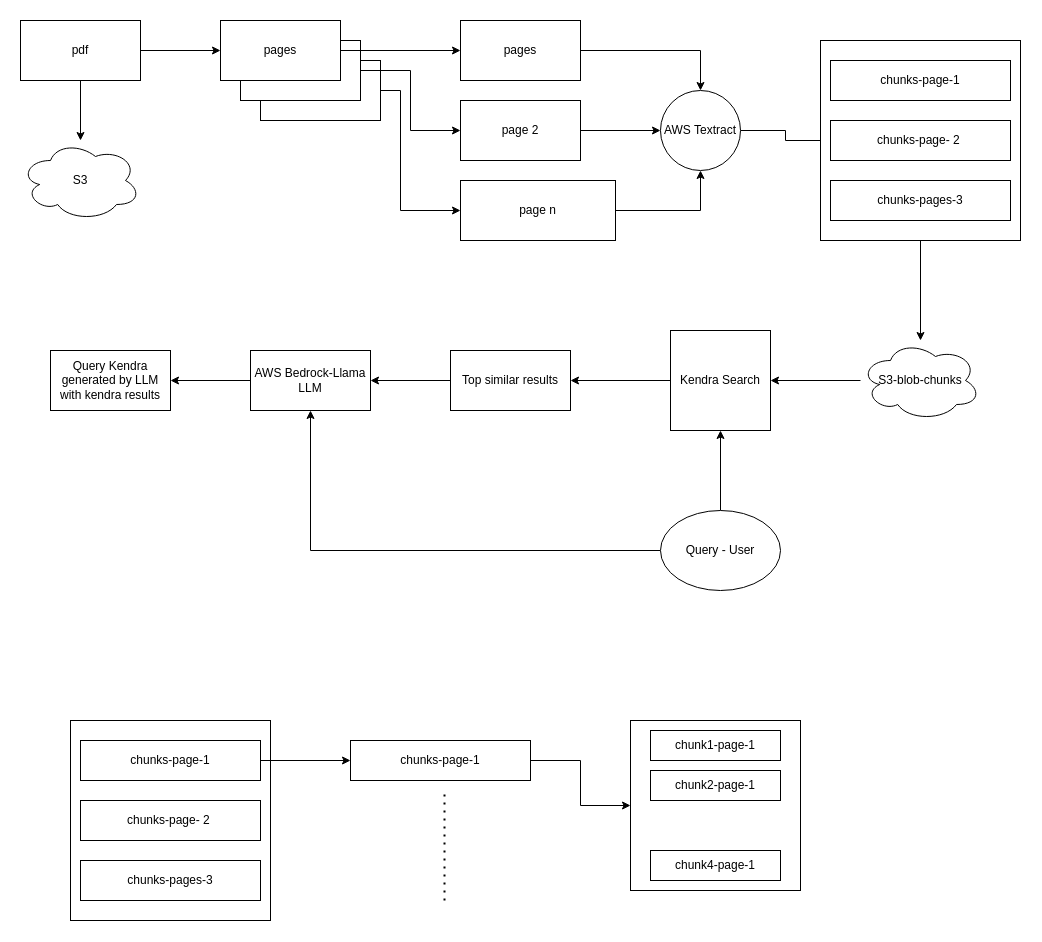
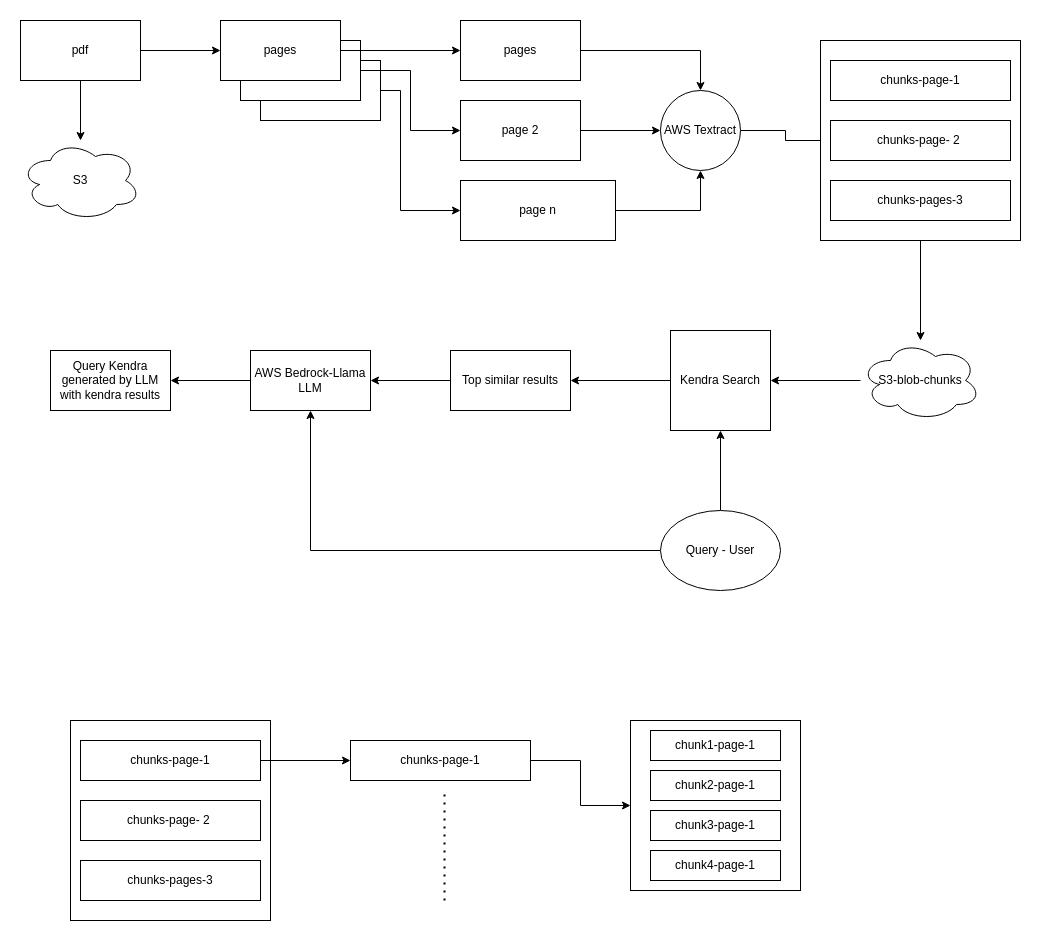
  <mxCell id="0" />
  <mxCell id="1" parent="0" />
  <mxCell id="2" value="" style="edgeStyle=orthogonalEdgeStyle;rounded=0;orthogonalLoop=1;jettySize=auto;html=1;" edge="1" parent="1" source="4" target="16"><mxGeometry relative="1" as="geometry" /></mxCell>
  <mxCell id="3" value="" style="edgeStyle=orthogonalEdgeStyle;rounded=0;orthogonalLoop=1;jettySize=auto;html=1;" edge="1" parent="1" source="4" target="10"><mxGeometry relative="1" as="geometry" /></mxCell>
  <mxCell id="4" value="pdf" style="rounded=0;whiteSpace=wrap;html=1;" vertex="1" parent="1"><mxGeometry x="20" y="20" width="120" height="60" as="geometry" /></mxCell>
  <mxCell id="5" style="edgeStyle=orthogonalEdgeStyle;rounded=0;orthogonalLoop=1;jettySize=auto;html=1;entryX=0;entryY=0.5;entryDx=0;entryDy=0;" edge="1" parent="1" source="6" target="15"><mxGeometry relative="1" as="geometry"><Array as="points"><mxPoint x="400" y="90" /><mxPoint x="400" y="210" /></Array></mxGeometry></mxCell>
  <mxCell id="6" value="" style="rounded=0;whiteSpace=wrap;html=1;" vertex="1" parent="1"><mxGeometry x="260" y="60" width="120" height="60" as="geometry" /></mxCell>
  <mxCell id="7" style="edgeStyle=orthogonalEdgeStyle;rounded=0;orthogonalLoop=1;jettySize=auto;html=1;" edge="1" parent="1" source="8" target="13"><mxGeometry relative="1" as="geometry" /></mxCell>
  <mxCell id="8" value="" style="rounded=0;whiteSpace=wrap;html=1;" vertex="1" parent="1"><mxGeometry x="240" y="40" width="120" height="60" as="geometry" /></mxCell>
  <mxCell id="9" value="" style="edgeStyle=orthogonalEdgeStyle;rounded=0;orthogonalLoop=1;jettySize=auto;html=1;" edge="1" parent="1" source="10" target="25"><mxGeometry relative="1" as="geometry" /></mxCell>
  <mxCell id="10" value="pages" style="rounded=0;whiteSpace=wrap;html=1;" vertex="1" parent="1"><mxGeometry x="220" y="20" width="120" height="60" as="geometry" /></mxCell>
  <mxCell id="11" value="page 1" style="rounded=0;whiteSpace=wrap;html=1;" vertex="1" parent="1"><mxGeometry x="460" y="20" width="120" height="60" as="geometry" /></mxCell>
  <mxCell id="12" value="" style="edgeStyle=orthogonalEdgeStyle;rounded=0;orthogonalLoop=1;jettySize=auto;html=1;" edge="1" parent="1" source="13" target="18"><mxGeometry relative="1" as="geometry" /></mxCell>
  <mxCell id="13" value="page 2" style="rounded=0;whiteSpace=wrap;html=1;" vertex="1" parent="1"><mxGeometry x="460" y="100" width="120" height="60" as="geometry" /></mxCell>
  <mxCell id="14" style="edgeStyle=orthogonalEdgeStyle;rounded=0;orthogonalLoop=1;jettySize=auto;html=1;" edge="1" parent="1" source="15" target="18"><mxGeometry relative="1" as="geometry" /></mxCell>
  <mxCell id="15" value="page n" style="rounded=0;whiteSpace=wrap;html=1;" vertex="1" parent="1"><mxGeometry x="460" y="180" width="155" height="60" as="geometry" /></mxCell>
  <mxCell id="16" value="S3" style="ellipse;shape=cloud;whiteSpace=wrap;html=1;" vertex="1" parent="1"><mxGeometry x="20" y="140" width="120" height="80" as="geometry" /></mxCell>
  <mxCell id="17" value="" style="edgeStyle=orthogonalEdgeStyle;rounded=0;orthogonalLoop=1;jettySize=auto;html=1;" edge="1" parent="1" source="18" target="22"><mxGeometry relative="1" as="geometry" /></mxCell>
  <mxCell id="18" value="AWS Textract" style="ellipse;whiteSpace=wrap;html=1;aspect=fixed;" vertex="1" parent="1"><mxGeometry x="660" y="90" width="80" height="80" as="geometry" /></mxCell>
  <mxCell id="19" value="" style="edgeStyle=orthogonalEdgeStyle;rounded=0;orthogonalLoop=1;jettySize=auto;html=1;" edge="1" parent="1" source="20" target="29"><mxGeometry relative="1" as="geometry" /></mxCell>
  <mxCell id="20" value="" style="whiteSpace=wrap;html=1;aspect=fixed;align=left;" vertex="1" parent="1"><mxGeometry x="820" y="40" width="200" height="200" as="geometry" /></mxCell>
  <mxCell id="21" value="chunks-page-1" style="rounded=0;whiteSpace=wrap;html=1;" vertex="1" parent="1"><mxGeometry x="830" y="60" width="180" height="40" as="geometry" /></mxCell>
  <mxCell id="22" value="chunks-page- 2&amp;nbsp;" style="rounded=0;whiteSpace=wrap;html=1;" vertex="1" parent="1"><mxGeometry x="830" y="120" width="180" height="40" as="geometry" /></mxCell>
  <mxCell id="23" value="chunks-pages-3" style="rounded=0;whiteSpace=wrap;html=1;" vertex="1" parent="1"><mxGeometry x="830" y="180" width="180" height="40" as="geometry" /></mxCell>
  <mxCell id="24" style="edgeStyle=orthogonalEdgeStyle;rounded=0;orthogonalLoop=1;jettySize=auto;html=1;exitX=1;exitY=0.5;exitDx=0;exitDy=0;entryX=0.5;entryY=0;entryDx=0;entryDy=0;" edge="1" parent="1" source="25" target="18"><mxGeometry relative="1" as="geometry" /></mxCell>
  <mxCell id="25" value="pages" style="rounded=0;whiteSpace=wrap;html=1;" vertex="1" parent="1"><mxGeometry x="460" y="20" width="120" height="60" as="geometry" /></mxCell>
  <mxCell id="26" value="" style="edgeStyle=orthogonalEdgeStyle;rounded=0;orthogonalLoop=1;jettySize=auto;html=1;" edge="1" parent="1" source="27" target="34"><mxGeometry relative="1" as="geometry" /></mxCell>
  <mxCell id="27" value="Kendra Search" style="whiteSpace=wrap;html=1;aspect=fixed;" vertex="1" parent="1"><mxGeometry x="670" y="330" width="100" height="100" as="geometry" /></mxCell>
  <mxCell id="28" value="" style="edgeStyle=orthogonalEdgeStyle;rounded=0;orthogonalLoop=1;jettySize=auto;html=1;" edge="1" parent="1" source="29" target="27"><mxGeometry relative="1" as="geometry" /></mxCell>
  <mxCell id="29" value="S3-blob-chunks" style="ellipse;shape=cloud;whiteSpace=wrap;html=1;" vertex="1" parent="1"><mxGeometry x="860" y="340" width="120" height="80" as="geometry" /></mxCell>
  <mxCell id="30" value="" style="edgeStyle=orthogonalEdgeStyle;rounded=0;orthogonalLoop=1;jettySize=auto;html=1;" edge="1" parent="1" source="32" target="27"><mxGeometry relative="1" as="geometry" /></mxCell>
  <mxCell id="31" style="edgeStyle=orthogonalEdgeStyle;rounded=0;orthogonalLoop=1;jettySize=auto;html=1;entryX=0.5;entryY=1;entryDx=0;entryDy=0;" edge="1" parent="1" source="32" target="36"><mxGeometry relative="1" as="geometry" /></mxCell>
  <mxCell id="32" value="Query - User" style="ellipse;whiteSpace=wrap;html=1;" vertex="1" parent="1"><mxGeometry x="660" y="510" width="120" height="80" as="geometry" /></mxCell>
  <mxCell id="33" value="" style="edgeStyle=orthogonalEdgeStyle;rounded=0;orthogonalLoop=1;jettySize=auto;html=1;" edge="1" parent="1" source="34" target="36"><mxGeometry relative="1" as="geometry" /></mxCell>
  <mxCell id="34" value="Top similar results" style="rounded=0;whiteSpace=wrap;html=1;" vertex="1" parent="1"><mxGeometry x="450" y="350" width="120" height="60" as="geometry" /></mxCell>
  <mxCell id="35" value="" style="edgeStyle=orthogonalEdgeStyle;rounded=0;orthogonalLoop=1;jettySize=auto;html=1;" edge="1" parent="1" source="36" target="37"><mxGeometry relative="1" as="geometry" /></mxCell>
  <mxCell id="36" value="AWS Bedrock-Llama LLM" style="rounded=0;whiteSpace=wrap;html=1;" vertex="1" parent="1"><mxGeometry x="250" y="350" width="120" height="60" as="geometry" /></mxCell>
  <mxCell id="37" value="Query Kendra generated by LLM with kendra results" style="whiteSpace=wrap;html=1;rounded=0;" vertex="1" parent="1"><mxGeometry x="50" y="350" width="120" height="60" as="geometry" /></mxCell>
  <mxCell id="38" value="" style="whiteSpace=wrap;html=1;aspect=fixed;align=left;" vertex="1" parent="1"><mxGeometry x="70" y="720" width="200" height="200" as="geometry" /></mxCell>
  <mxCell id="39" value="" style="edgeStyle=orthogonalEdgeStyle;rounded=0;orthogonalLoop=1;jettySize=auto;html=1;" edge="1" parent="1" source="40" target="44"><mxGeometry relative="1" as="geometry" /></mxCell>
  <mxCell id="40" value="chunks-page-1" style="rounded=0;whiteSpace=wrap;html=1;" vertex="1" parent="1"><mxGeometry x="80" y="740" width="180" height="40" as="geometry" /></mxCell>
  <mxCell id="41" value="chunks-page- 2&amp;nbsp;" style="rounded=0;whiteSpace=wrap;html=1;" vertex="1" parent="1"><mxGeometry x="80" y="800" width="180" height="40" as="geometry" /></mxCell>
  <mxCell id="42" value="chunks-pages-3" style="rounded=0;whiteSpace=wrap;html=1;" vertex="1" parent="1"><mxGeometry x="80" y="860" width="180" height="40" as="geometry" /></mxCell>
  <mxCell id="43" value="" style="edgeStyle=orthogonalEdgeStyle;rounded=0;orthogonalLoop=1;jettySize=auto;html=1;" edge="1" parent="1" source="44" target="45"><mxGeometry relative="1" as="geometry" /></mxCell>
  <mxCell id="44" value="chunks-page-1" style="rounded=0;whiteSpace=wrap;html=1;" vertex="1" parent="1"><mxGeometry x="350" y="740" width="180" height="40" as="geometry" /></mxCell>
  <mxCell id="45" value="" style="rounded=0;whiteSpace=wrap;html=1;" vertex="1" parent="1"><mxGeometry x="630" y="720" width="170" height="170" as="geometry" /></mxCell>
  <mxCell id="46" value="chunk1-page-1" style="rounded=0;whiteSpace=wrap;html=1;" vertex="1" parent="1"><mxGeometry x="650" y="730" width="130" height="30" as="geometry" /></mxCell>
  <mxCell id="47" value="chunk2-page-1" style="rounded=0;whiteSpace=wrap;html=1;" vertex="1" parent="1"><mxGeometry x="650" y="770" width="130" height="30" as="geometry" /></mxCell>
+ <mxCell id="48" value="chunk3-page-1" style="rounded=0;whiteSpace=wrap;html=1;" vertex="1" parent="1"><mxGeometry x="650" y="810" width="130" height="30" as="geometry" /></mxCell>
  <mxCell id="49" value="chunk4-page-1" style="rounded=0;whiteSpace=wrap;html=1;" vertex="1" parent="1"><mxGeometry x="650" y="850" width="130" height="30" as="geometry" /></mxCell>
  <mxCell id="50" value="" style="endArrow=none;dashed=1;html=1;dashPattern=1 3;strokeWidth=2;rounded=0;" edge="1" parent="1"><mxGeometry width="50" height="50" relative="1" as="geometry"><mxPoint x="444" y="900" as="sourcePoint" /><mxPoint x="444" y="790" as="targetPoint" /></mxGeometry></mxCell>
